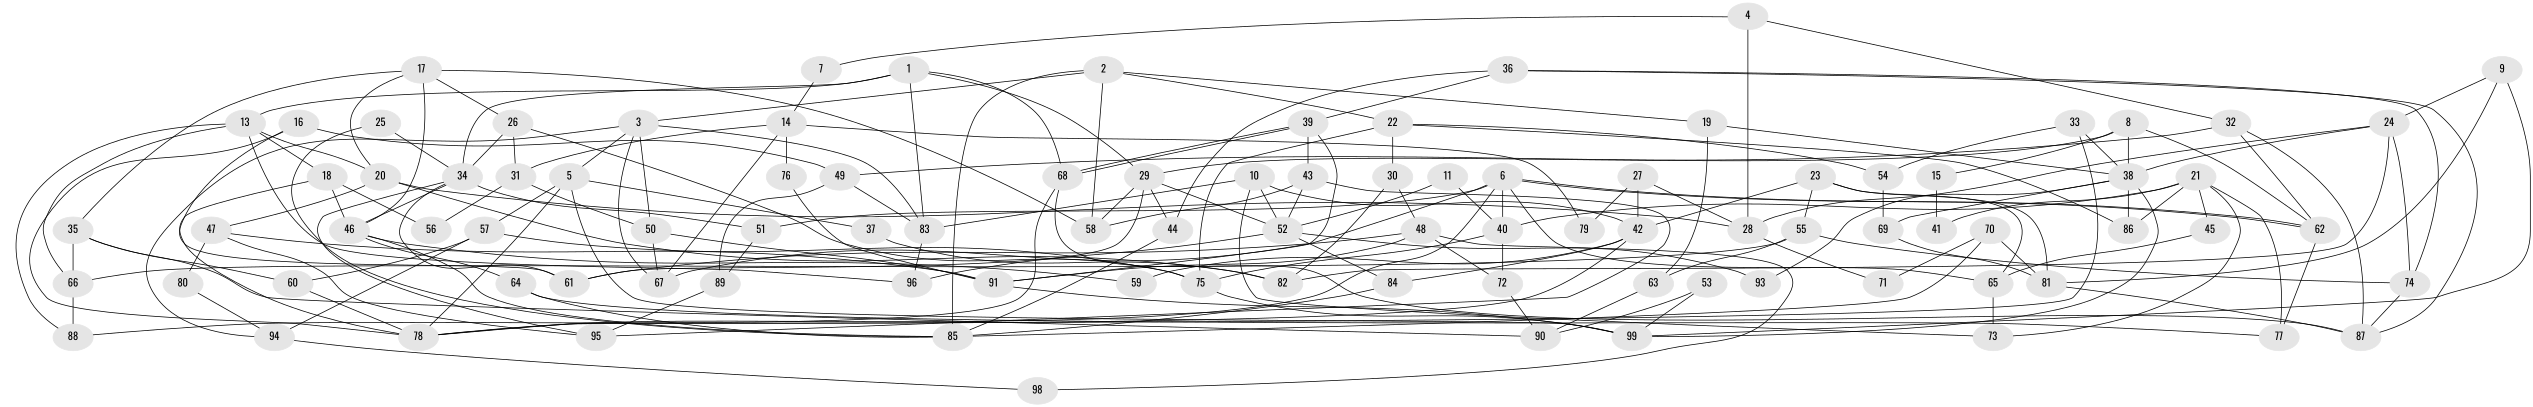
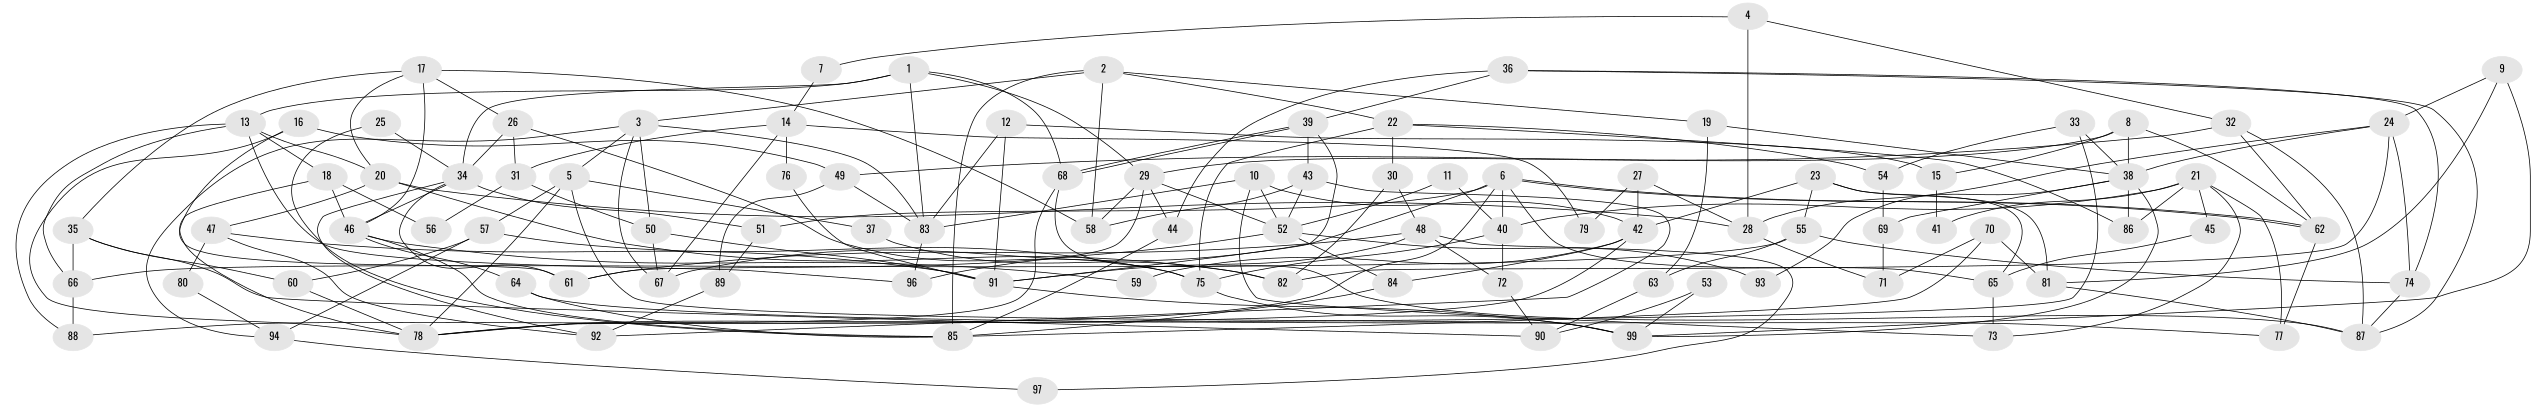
  graph {
    fontname=Oswald
    node [color=gray90 fontname=Oswald style=filled]
    edge [fontname=Oswald]
    1
    13
    29
    34
    68
    83
    18
    20
    66
    88
    96
    58
    52
    61
    44
    51
    46
-   92 [label=95]
+   92
    78
    87
    2
    3
    19
    22
    85
    5
    50
    67
    94
    38
    63
    86
    30
    54
    75
    37
    57
    n38 [label=99]
    91
-   97 [label=98]
+   97
    4
    7
    28
    32
    14
    71
    62
    49
    82
    60
    6
    40
    65
    72
    89
    77
    73
    31
    76
    79
    8
    15
    41
    69
    93
    9
    24
    81
    74
    10
    42
    59
    84
    11
+   12
    56
    47
    16
    17
    26
    35
    90
    64
    80
    21
    45
    48
    23
    55
    25
    27
    33
    36
    39
    43
    53
    70
    1 -- 13
    1 -- 29
    1 -- 34
    1 -- 68
    1 -- 83
    13 -- 18
    13 -- 20
    13 -- 66
    13 -- 88
    13 -- 96
    29 -- 58
    29 -- 52
    29 -- 61
    29 -- 44
    34 -- 61
    34 -- 51
    34 -- 46
    34 -- 92
    68 -- 78
    68 -- 87
    83 -- 96
    18 -- 46
    18 -- 78
    18 -- 56
    20 -- 28
    20 -- 82
    20 -- 47
    66 -- 88
    52 -- 96
    52 -- 93
    52 -- 84
    44 -- 85
    51 -- 89
    46 -- 85
    46 -- 59
    46 -- 64
    2 -- 58
    2 -- 3
    2 -- 19
    2 -- 22
    2 -- 85
    3 -- 83
    3 -- 5
    3 -- 50
    3 -- 67
    3 -- 94
    19 -- 38
    19 -- 63
    22 -- 86
    22 -- 30
    22 -- 54
    22 -- 75
    5 -- 78
    5 -- 37
    5 -- 57
    5 -- n38
    50 -- 67
    50 -- 91
    94 -- 97
    38 -- 86
    38 -- n38
    38 -- 69
    38 -- 93
    63 -- 90
    30 -- 82
    30 -- 48
    54 -- 69
    75 -- n38
    37 -- 82
    57 -- 94
    57 -- 75
    57 -- 60
    91 -- n38
    4 -- 7
    4 -- 28
    4 -- 32
    7 -- 14
    28 -- 71
    32 -- 87
    32 -- 62
    32 -- 49
    14 -- 67
    14 -- 31
    14 -- 76
    14 -- 79
    62 -- 77
    49 -- 83
    49 -- 89
    60 -- 78
    6 -- 51
    6 -- 78
    6 -- 67
    6 -- 62
    6 -- 62
    6 -- 40
    6 -- 65
    40 -- 75
    40 -- 72
    65 -- 73
    72 -- 90
    89 -- 92
    31 -- 50
    31 -- 56
    76 -- 91
    8 -- 29
    8 -- 38
    8 -- 62
    8 -- 15
    15 -- 41
-   69 -- 81
+   69 -- 71
    9 -- n38
    9 -- 24
    9 -- 81
    24 -- 38
    24 -- 28
    24 -- 82
    24 -- 74
    81 -- 87
    74 -- 87
    10 -- 83
    10 -- 52
    10 -- 73
    10 -- 42
    42 -- 88
    42 -- 59
    42 -- 84
    84 -- 85
    11 -- 52
    11 -- 40
+   12 -- 83
+   12 -- 91
+   12 -- 15
    47 -- 92
    47 -- 91
    47 -- 80
    16 -- 61
    16 -- 78
    16 -- 49
    17 -- 20
    17 -- 58
    17 -- 46
    17 -- 26
    17 -- 35
    26 -- 34
    26 -- 75
    26 -- 31
    35 -- 66
    35 -- 60
    35 -- 90
    64 -- 85
    64 -- 77
    80 -- 94
    21 -- 86
    21 -- 40
    21 -- 77
    21 -- 73
    21 -- 41
    21 -- 45
    45 -- 65
    48 -- 61
    48 -- 91
    48 -- 97
    48 -- 72
    23 -- 65
    23 -- 81
    23 -- 42
    23 -- 55
    55 -- 66
    55 -- 63
    55 -- 74
    25 -- 34
    25 -- 85
    27 -- 28
    27 -- 79
    27 -- 42
    33 -- 78
    33 -- 38
    33 -- 54
    36 -- 44
    36 -- 87
    36 -- 74
    36 -- 39
    39 -- 68
    39 -- 68
    39 -- 91
    39 -- 43
    43 -- 58
    43 -- 52
    43 -- 92
    53 -- n38
    53 -- 90
    70 -- 85
    70 -- 71
    70 -- 81
  }
